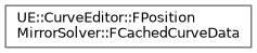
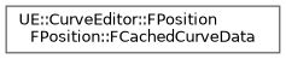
  digraph {
    rankdir=LR
-   n1 [color=grey40 fillcolor=white fontname=Helvetica fontsize=10 height=0.2 label="UE::CurveEditor::FPosition\lMirrorSolver::FCachedCurveData" shape=box style=filled width=0.4]
+   n1 [color=grey40 fillcolor=white fontname=Helvetica fontsize=10 height=0.2 label="UE::CurveEditor::FPosition\lFPosition::FCachedCurveData" shape=box style=filled width=0.4]
  }
